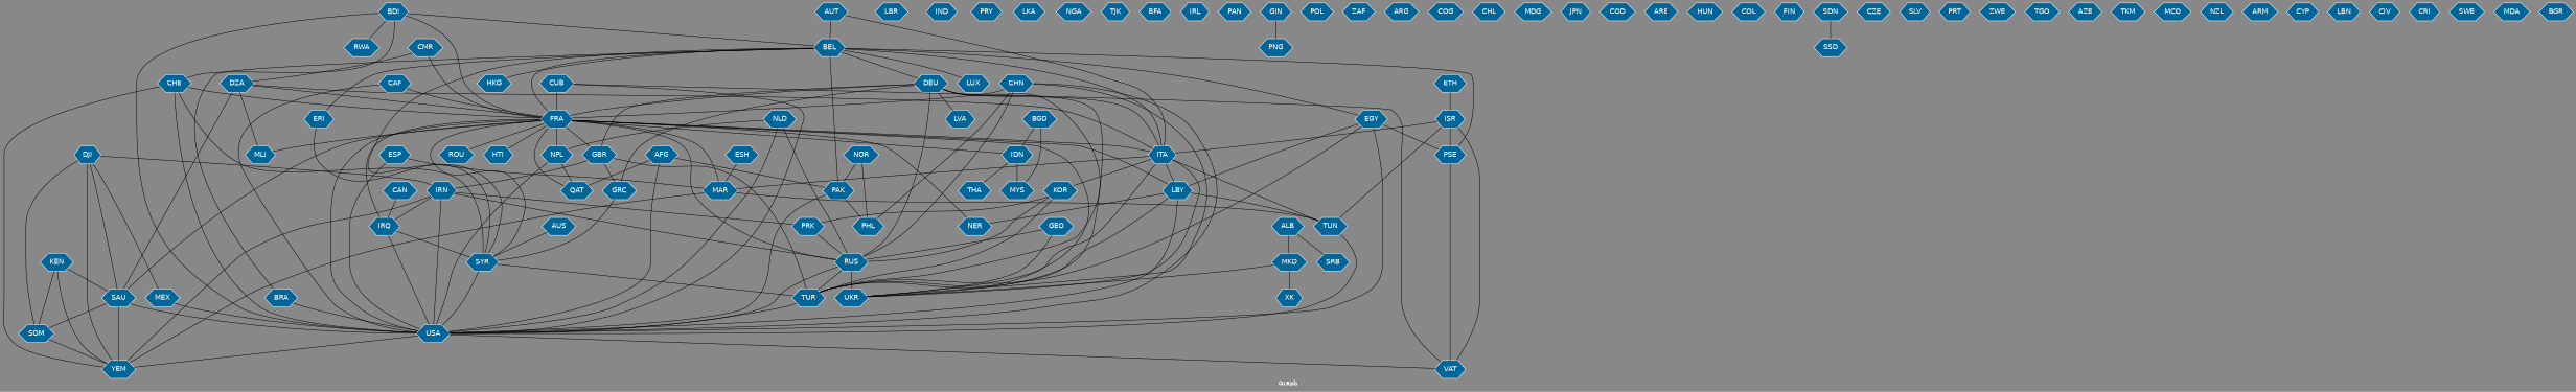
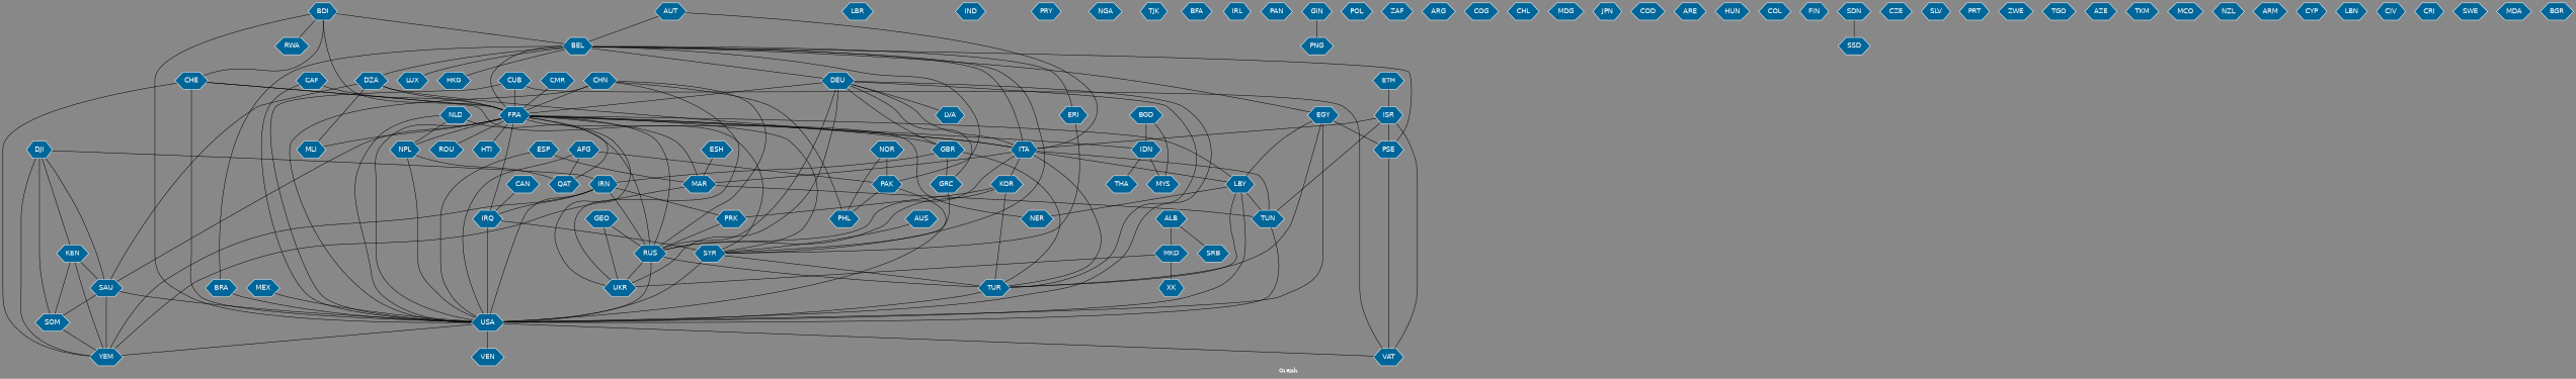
  graph {
    bgcolor="#888888"
    fontcolor=white
    fontsize=12
    label="Graph"
    node [color=white fillcolor="#006699" fontcolor=white fontname=Helvetica shape=hexagon style=filled]
    edge [arrowhead=open color=black fontcolor=white fontname=Courier fontsize=12 weight=1]
    n1 [label=BDI]
    n2 [label=FRA]
    n3 [label=USA]
    n4 [label=BEL]
    n5 [label=CHE]
    n6 [label=RWA]
    n7 [label=LBY]
    n8 [label=MAR]
    n9 [label=ITA]
    n10 [label=RUS]
    n11 [label=GBR]
    n12 [label=IRQ]
    n13 [label=SYR]
    n14 [label=MLI]
    n15 [label=SAU]
    n16 [label=IDN]
    n17 [label=QAT]
    n18 [label=UKR]
    n19 [label=NPL]
    n20 [label=NER]
    n21 [label=ROU]
    n22 [label=HTI]
    n23 [label=YEM]
    n24 [label=VAT]
+   n25 [label=VEN]
    n26 [label=EGY]
    n27 [label=PSE]
    n28 [label=DEU]
    n29 [label=LUX]
    n30 [label=PAK]
    n31 [label=DZA]
    n32 [label=BRA]
    n33 [label=ERI]
    n34 [label=HKG]
    n35 [label=TUR]
    n36 [label=TUN]
    n37 [label=KOR]
    n38 [label=PRK]
    n39 [label=IRN]
    n40 [label=GRC]
    n41 [label=LBR]
    n42 [label=SOM]
    n43 [label=THA]
    n44 [label=MYS]
    n45 [label=IND]
    n46 [label=CUB]
    n47 [label=ESH]
    n48 [label=LVA]
    n49 [label=PHL]
    n50 [label=PRY]
    n51 [label=CHN]
    n52 [label=CAF]
-   n53 [label=LKA]
    n54 [label=ESP]
    n55 [label=MKD]
    n56 [label=XK]
    n57 [label=NGA]
    n58 [label=ISR]
    n59 [label=AFG]
    n60 [label=TJK]
    n61 [label=MEX]
    n62 [label=BFA]
    n63 [label=IRL]
    n64 [label=NLD]
    n65 [label=PAN]
    n66 [label=NOR]
    n67 [label=GIN]
    n68 [label=PNG]
    n69 [label=CMR]
    n70 [label=POL]
    n71 [label=AUT]
    n72 [label=ZAF]
    n73 [label=ARG]
    n74 [label=BGD]
    n75 [label=COG]
    n76 [label=CHL]
    n77 [label=MDG]
    n78 [label=DJI]
    n79 [label=KEN]
    n80 [label=JPN]
    n81 [label=COD]
    n82 [label=AUS]
    n83 [label=ARE]
    n84 [label=CAN]
    n85 [label=HUN]
    n86 [label=COL]
    n87 [label=FIN]
    n88 [label=SSD]
    n89 [label=SDN]
    n90 [label=ETH]
    n91 [label=CZE]
    n92 [label=SRB]
    n93 [label=SLV]
    n94 [label=PRT]
    n95 [label=ZWE]
    n96 [label=TGO]
    n97 [label=AZE]
    n98 [label=TKM]
    n99 [label=MCO]
    n100 [label=NZL]
    n101 [label=ARM]
    n102 [label=CYP]
    n103 [label=LBN]
    n104 [label=CIV]
    n105 [label=GEO]
    n106 [label=ALB]
    n107 [label=CRI]
    n108 [label=SWE]
    n109 [label=MDA]
    n110 [label=BGR]
    n1 -- n2 [weight=2]
    n1 -- n3 [weight=3]
    n1 -- n4 [weight=3]
    n1 -- n5
    n1 -- n6 [weight=2]
    n2 -- n3 [weight=13]
    n2 -- n7 [weight=8]
    n2 -- n8
    n2 -- n9 [weight=5]
    n2 -- n10 [weight=5]
    n2 -- n11 [weight=6]
    n2 -- n12 [weight=11]
    n2 -- n13 [weight=3]
    n2 -- n14 [weight=4]
    n2 -- n15 [weight=3]
    n2 -- n16
    n2 -- n17 [weight=4]
    n2 -- n18 [weight=2]
    n2 -- n19 [weight=9]
    n2 -- n20
    n2 -- n21
    n2 -- n22 [weight=8]
    n3 -- n23 [weight=3]
    n3 -- n24
+   n3 -- n25
    n4 -- n2 [weight=2]
    n4 -- n9 [weight=3]
    n4 -- n13
    n4 -- n26
    n4 -- n27
    n4 -- n28
    n4 -- n29 [weight=2]
    n4 -- n30
-   n69 -- n31
+   n4 -- n31
    n4 -- n32
    n4 -- n33
    n4 -- n34
    n5 -- n2
    n5 -- n3 [weight=3]
    n5 -- n13
    n5 -- n23
    n7 -- n3
    n7 -- n20
    n7 -- n35
    n7 -- n36 [weight=5]
    n8 -- n23
    n8 -- n36 [weight=5]
    n9 -- n7 [weight=4]
    n9 -- n8 [weight=2]
-   n9 -- n18
+   n9 -- n10
    n9 -- n35
    n9 -- n36
    n9 -- n37
    n10 -- n3 [weight=9]
    n10 -- n18 [weight=14]
    n10 -- n35
    n11 -- n35
    n11 -- n39
    n11 -- n40
    n12 -- n3 [weight=12]
    n12 -- n13 [weight=11]
    n13 -- n3 [weight=10]
    n13 -- n35 [weight=3]
    n15 -- n3 [weight=6]
    n15 -- n23 [weight=11]
    n15 -- n42
    n16 -- n43
    n16 -- n44 [weight=8]
    n19 -- n3
    n19 -- n17
    n26 -- n3 [weight=5]
    n26 -- n7
    n26 -- n27
    n26 -- n35
    n27 -- n24 [weight=4]
    n28 -- n2 [weight=2]
+   n28 -- n3 [weight=3]
    n28 -- n9
    n28 -- n10 [weight=6]
    n28 -- n11
    n28 -- n18
    n28 -- n35
    n28 -- n40
    n28 -- n48
    n30 -- n3
    n30 -- n49 [weight=3]
    n31 -- n2
    n31 -- n9
    n31 -- n14 [weight=5]
    n31 -- n15
    n32 -- n3 [weight=3]
    n33 -- n13
    n35 -- n3 [weight=2]
    n36 -- n3
    n37 -- n10
    n37 -- n35
    n37 -- n38
    n38 -- n10
    n39 -- n3 [weight=9]
    n39 -- n10
    n39 -- n12 [weight=2]
    n39 -- n23
    n39 -- n38 [weight=2]
    n40 -- n13
    n42 -- n23
    n46 -- n2 [weight=31]
    n46 -- n3 [weight=6]
    n46 -- n24 [weight=3]
    n47 -- n8 [weight=3]
    n51 -- n2 [weight=4]
    n51 -- n3 [weight=5]
    n51 -- n10 [weight=3]
    n51 -- n18
    n51 -- n49
    n52 -- n2 [weight=9]
    n52 -- n3
    n54 -- n3 [weight=3]
    n54 -- n8
    n55 -- n18
    n55 -- n56
    n58 -- n9
    n58 -- n24
    n58 -- n27 [weight=24]
    n58 -- n36 [weight=2]
    n59 -- n3 [weight=2]
    n59 -- n17 [weight=2]
    n59 -- n30 [weight=2]
    n61 -- n3 [weight=2]
    n64 -- n3
    n64 -- n10 [weight=3]
    n64 -- n19
    n66 -- n30 [weight=3]
    n66 -- n49 [weight=3]
    n67 -- n68 [weight=2]
    n69 -- n2
    n71 -- n4
    n71 -- n9
    n74 -- n16 [weight=2]
    n74 -- n44
    n78 -- n15
    n78 -- n23 [weight=3]
    n78 -- n39
    n78 -- n42
-   n78 -- n61
+   n78 -- n79
    n79 -- n15
    n79 -- n23
    n79 -- n42
    n82 -- n13
    n84 -- n12
    n89 -- n88 [weight=2]
    n90 -- n58 [weight=7]
    n105 -- n10
    n105 -- n18
    n106 -- n55 [weight=2]
    n106 -- n92
  }
